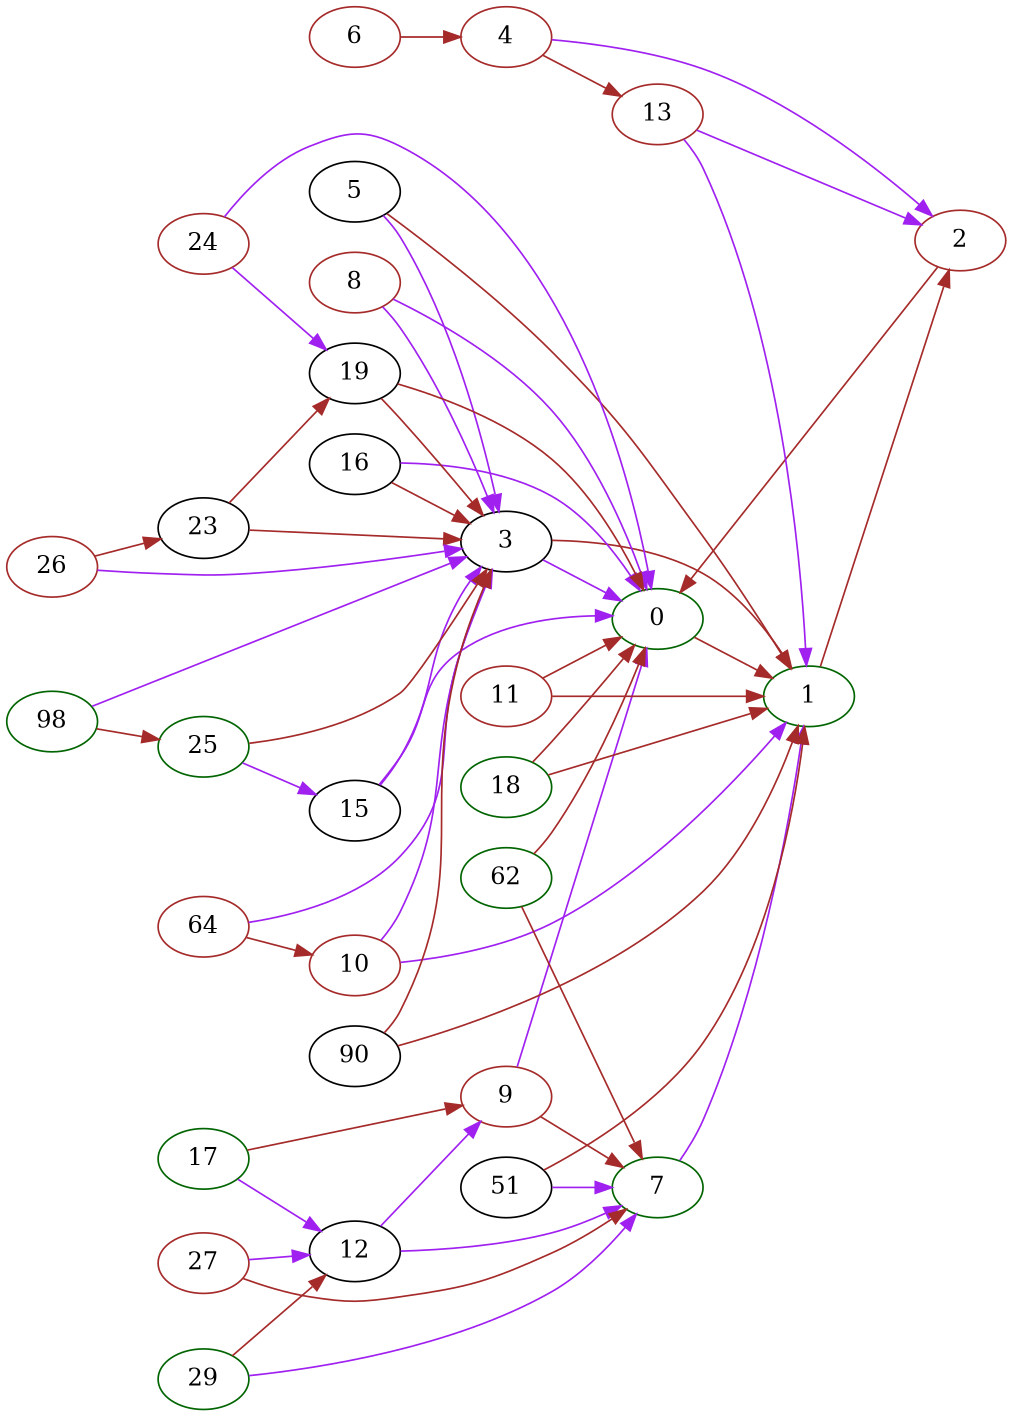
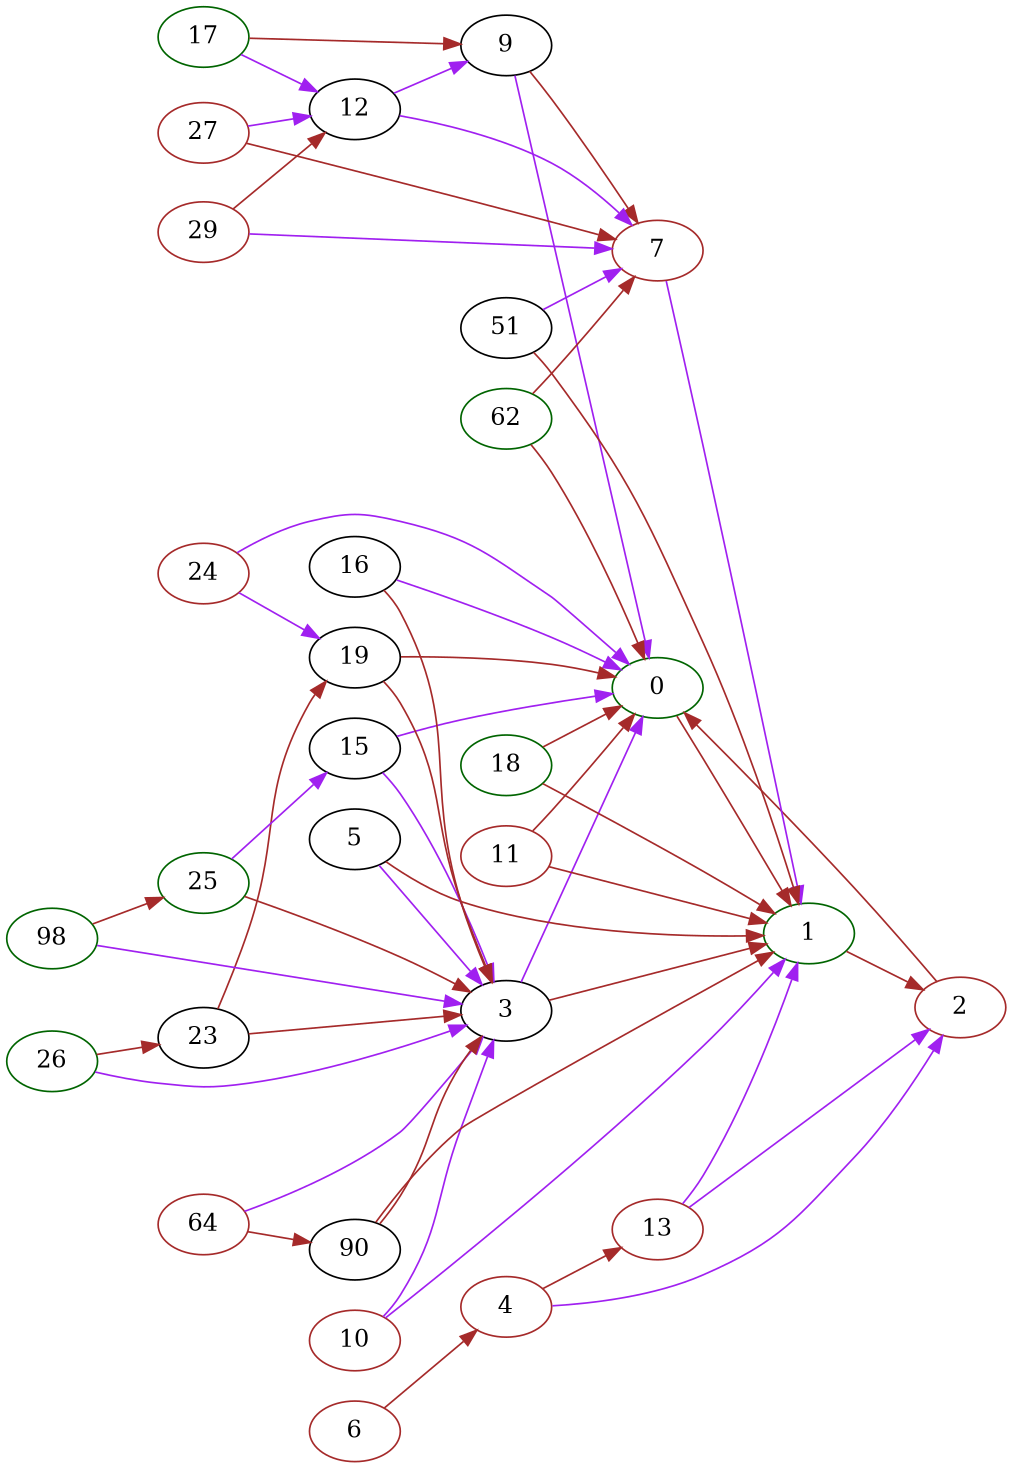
  digraph {
    rankdir=LR
    node [color=brown]
    edge [color=brown]
    n1 [color=darkgreen label=0]
    n2 [color=darkgreen label=1]
    n3 [label=2]
    n4 [color=black label=3]
    n5 [label=4]
    n6 [label=13]
    n7 [color=black label=5]
    n8 [label=6]
-   n9 [color=darkgreen label=7]
-   n10 [label=8]
-   n11 [label=9]
+   n9 [label=7]
+   n11 [color=black label=9]
    n12 [label=10]
    n13 [label=11]
    n14 [color=black label=12]
    n15 [label=64]
    n16 [color=black label=15]
    n17 [color=black label=16]
    n18 [color=darkgreen label=17]
    n19 [color=darkgreen label=18]
    n20 [color=black label=19]
    n21 [color=black label=90]
    n22 [color=black label=51]
    n23 [color=darkgreen label=62]
    n24 [color=black label=23]
    n25 [label=24]
    n26 [color=darkgreen label=25]
-   n27 [label=26]
+   n27 [color=darkgreen label=26]
    n28 [label=27]
    n29 [color=darkgreen label=98]
-   n30 [color=darkgreen label=29]
+   n30 [label=29]
    n1 -> n2
    n2 -> n3
    n3 -> n1
    n4 -> n1 [color=purple]
    n4 -> n2
    n5 -> n3 [color=purple]
    n5 -> n6
    n6 -> n2 [color=purple]
    n6 -> n3 [color=purple]
    n7 -> n2
    n7 -> n4 [color=purple]
    n8 -> n5
    n9 -> n2 [color=purple]
-   n10 -> n1 [color=purple]
-   n10 -> n4 [color=purple]
    n11 -> n1 [color=purple]
    n11 -> n9
    n12 -> n2 [color=purple]
    n12 -> n4 [color=purple]
    n13 -> n1
    n13 -> n2
    n14 -> n9 [color=purple]
    n14 -> n11 [color=purple]
    n15 -> n4 [color=purple]
-   n15 -> n12
+   n15 -> n21
    n16 -> n1 [color=purple]
    n16 -> n4 [color=purple]
    n17 -> n1 [color=purple]
    n17 -> n4
    n18 -> n11
    n18 -> n14 [color=purple]
    n19 -> n1
    n19 -> n2
    n20 -> n1
    n20 -> n4
    n21 -> n2
    n21 -> n4
    n22 -> n2
    n22 -> n9 [color=purple]
    n23 -> n1
    n23 -> n9
    n24 -> n4
    n24 -> n20
    n25 -> n1 [color=purple]
    n25 -> n20 [color=purple]
    n26 -> n4
    n26 -> n16 [color=purple]
    n27 -> n4 [color=purple]
    n27 -> n24
    n28 -> n9
    n28 -> n14 [color=purple]
    n29 -> n4 [color=purple]
    n29 -> n26
    n30 -> n9 [color=purple]
    n30 -> n14
  }
